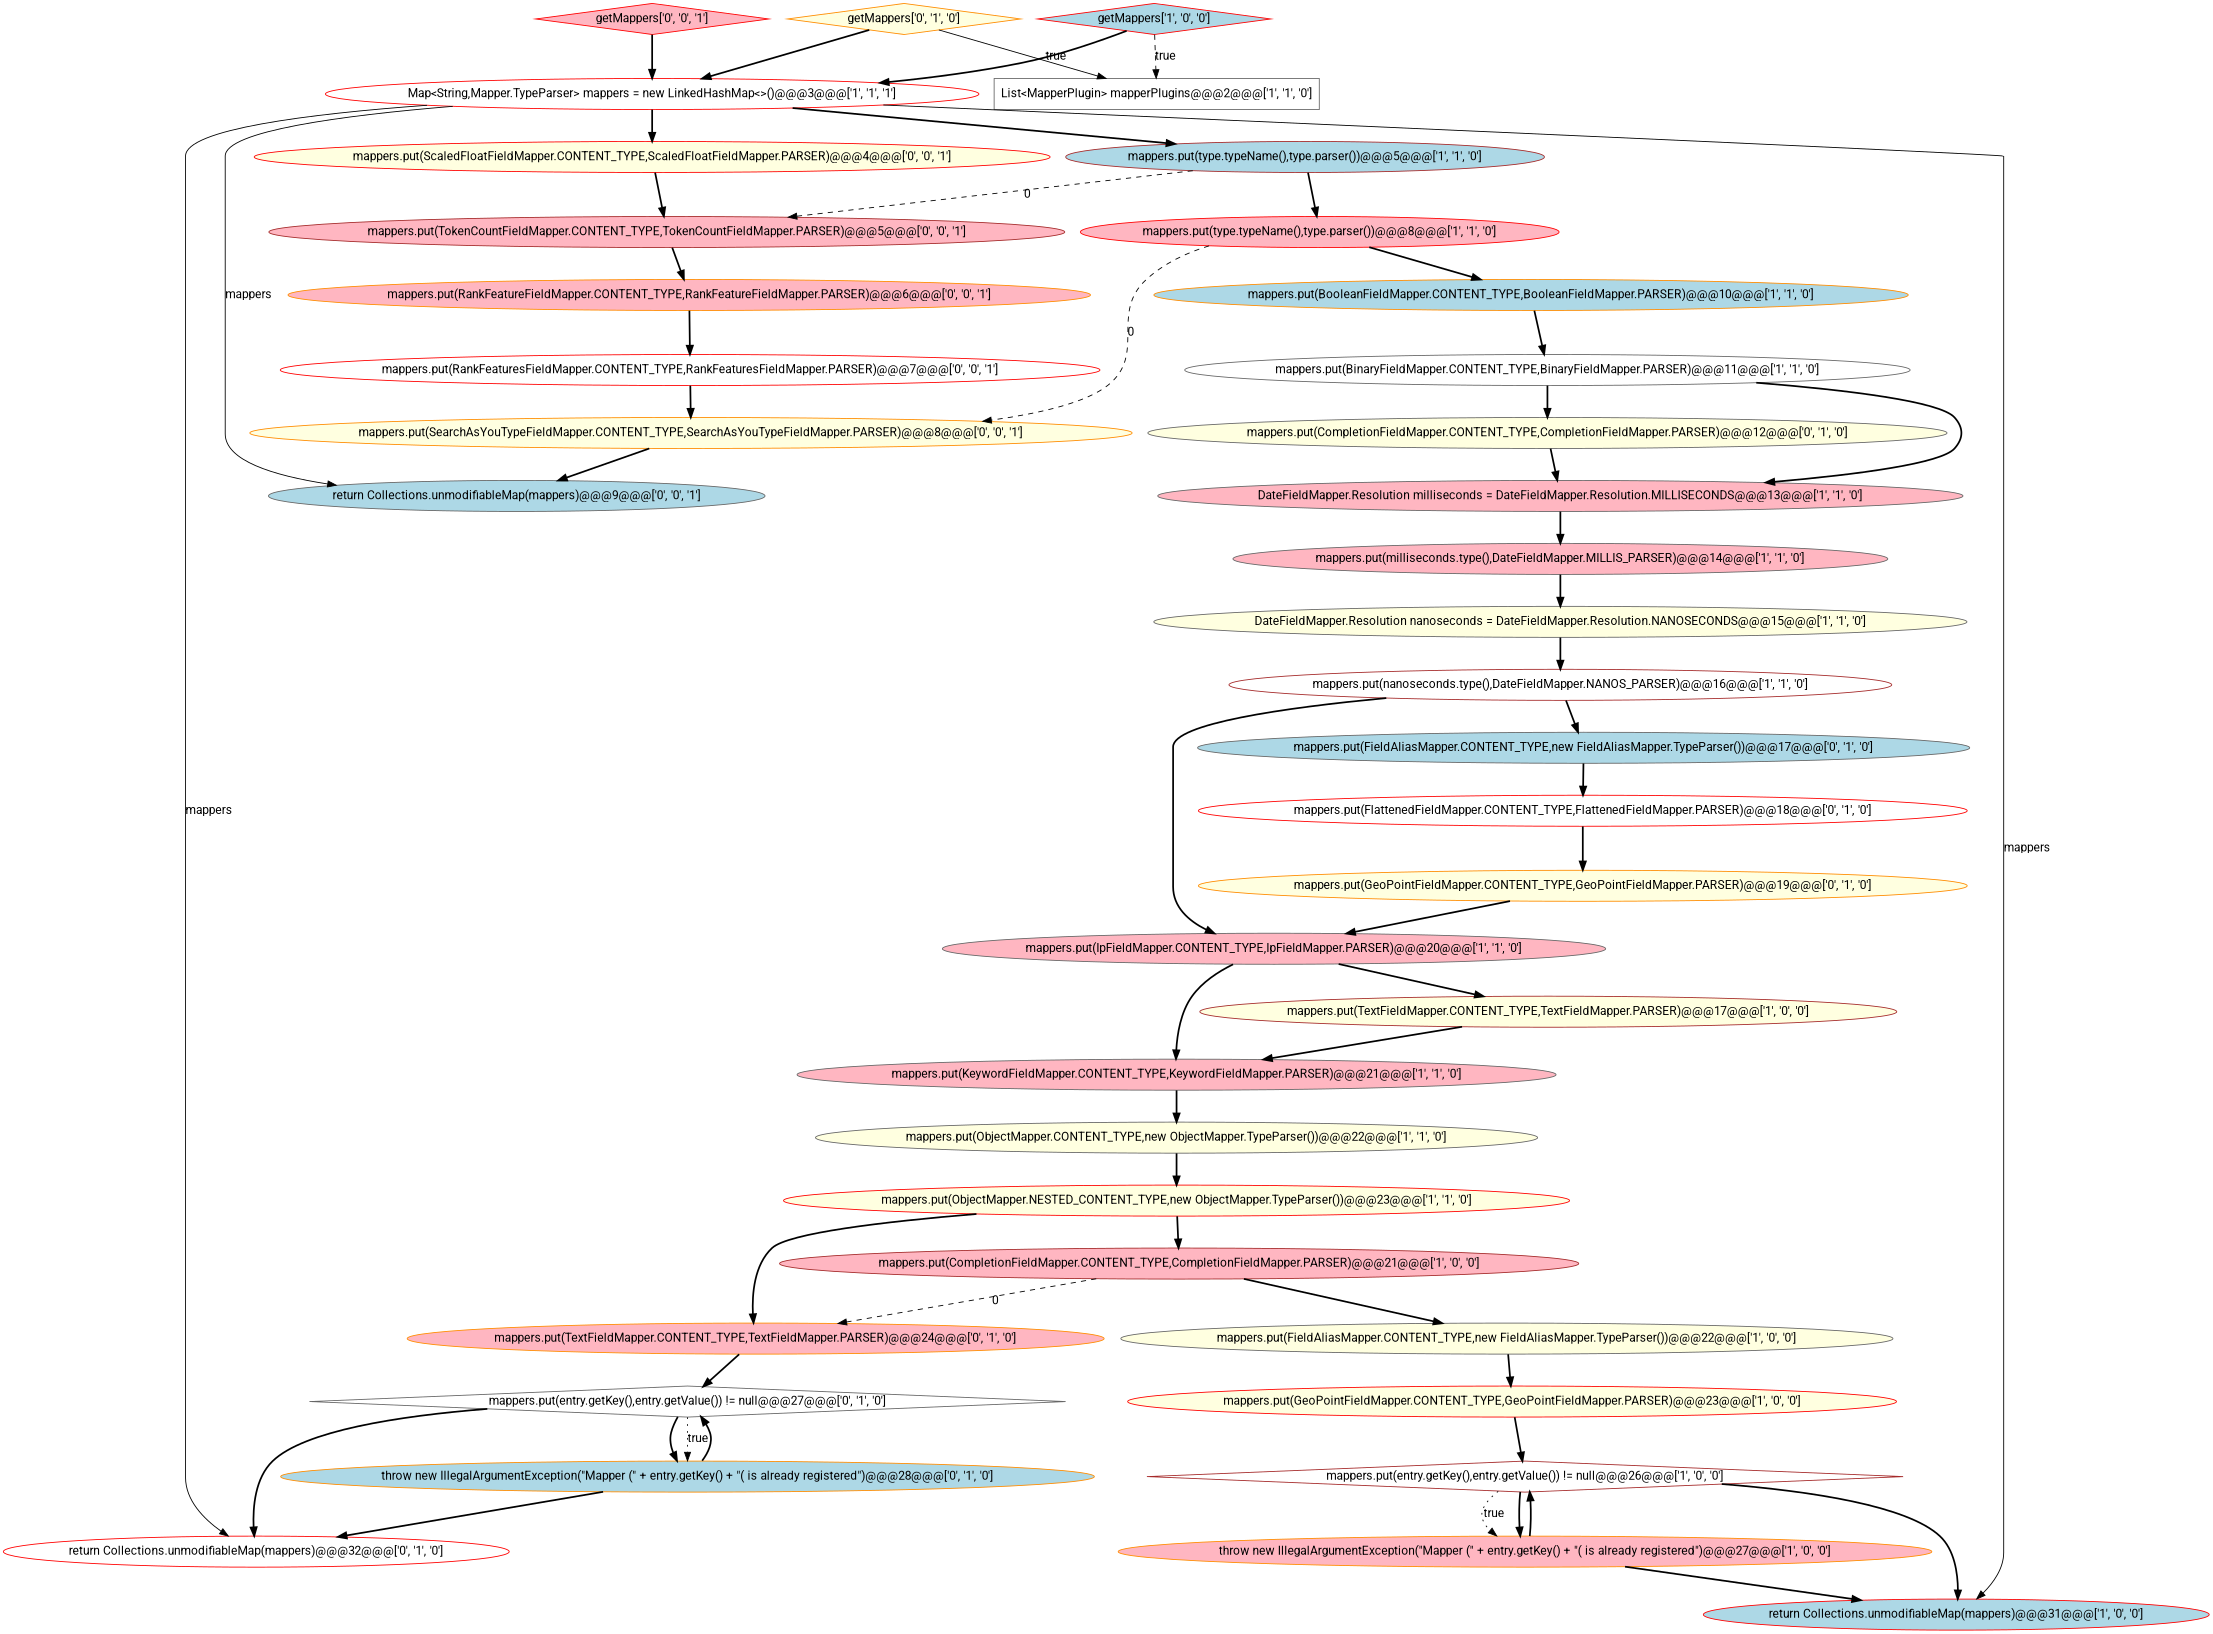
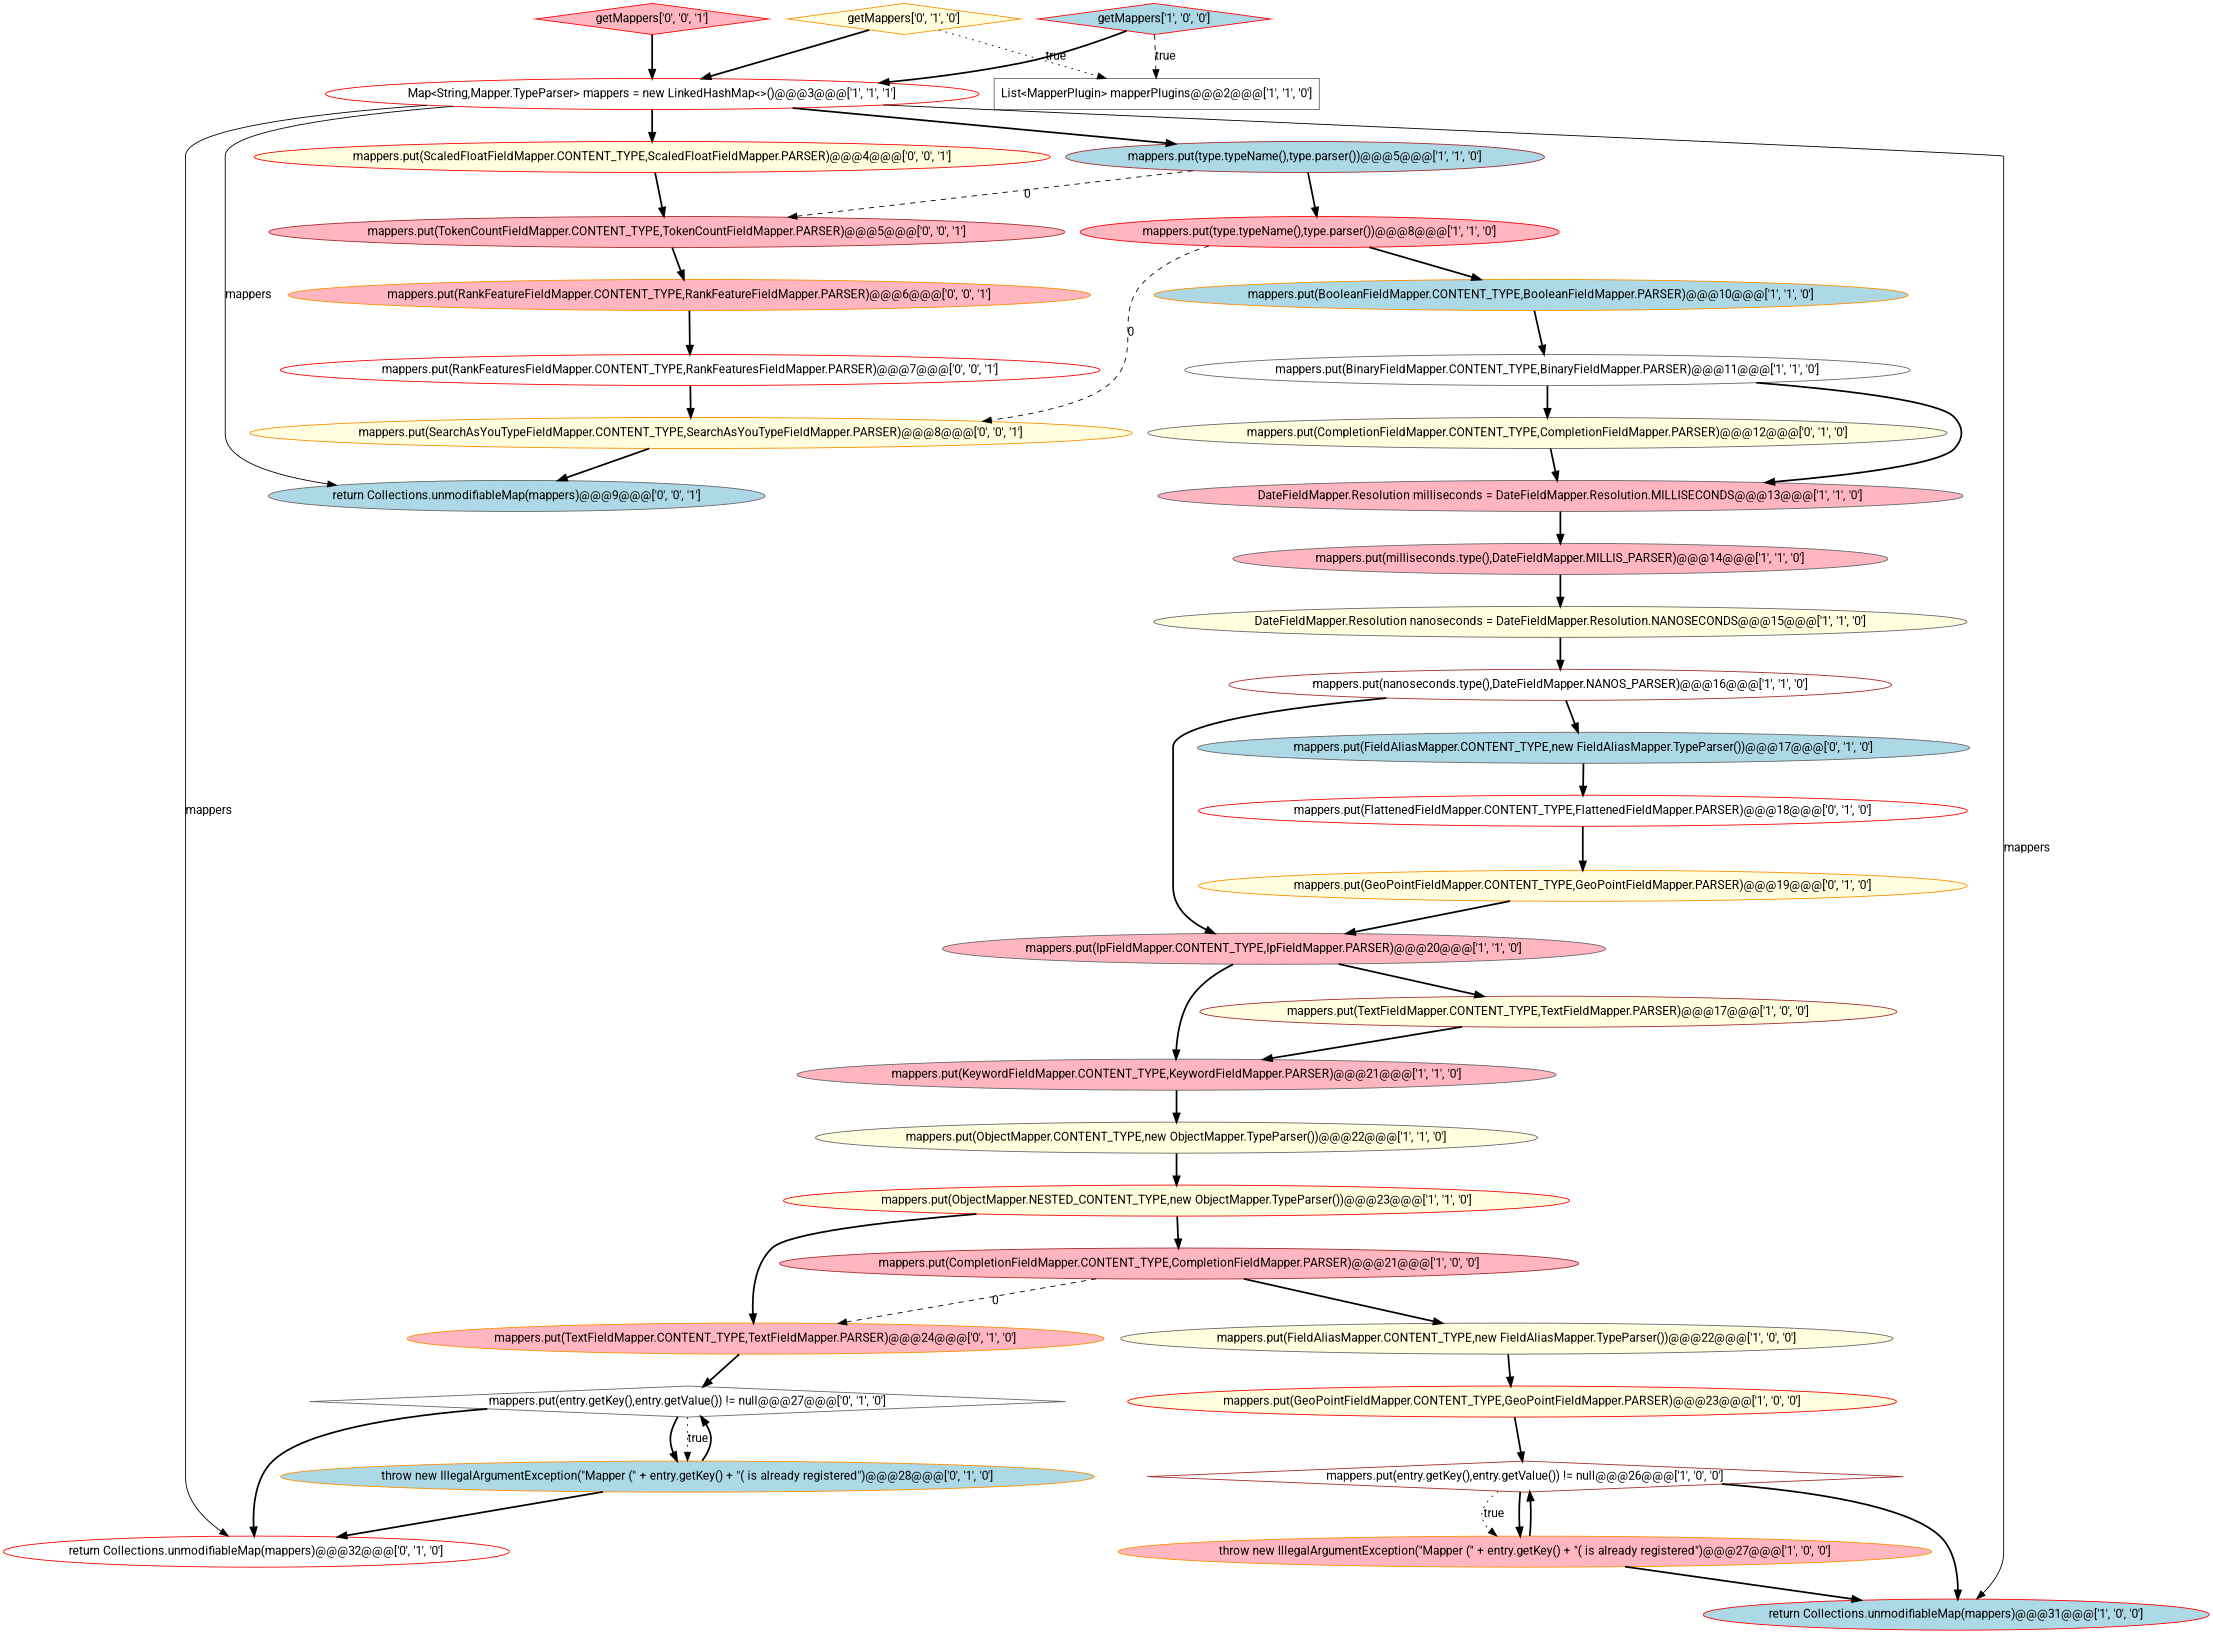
  digraph {
    fontname=Roboto
    node [color=gray40 fillcolor=lightpink fontname=Roboto shape=ellipse style=filled]
    edge [fontname=Roboto style=bold]
    n1 [color=brown fillcolor=lightblue label="mappers.put(type.typeName(),type.parser())@@@5@@@['1', '1', '0']"]
    n2 [color=red label="mappers.put(type.typeName(),type.parser())@@@8@@@['1', '1', '0']"]
    n3 [color=brown label="mappers.put(TokenCountFieldMapper.CONTENT_TYPE,TokenCountFieldMapper.PARSER)@@@5@@@['0', '0', '1']"]
    n4 [color=darkorange fillcolor=lightyellow label="mappers.put(SearchAsYouTypeFieldMapper.CONTENT_TYPE,SearchAsYouTypeFieldMapper.PARSER)@@@8@@@['0', '0', '1']"]
    n5 [color=darkorange fillcolor=lightblue label="mappers.put(BooleanFieldMapper.CONTENT_TYPE,BooleanFieldMapper.PARSER)@@@10@@@['1', '1', '0']"]
    n6 [color=darkorange label="mappers.put(RankFeatureFieldMapper.CONTENT_TYPE,RankFeatureFieldMapper.PARSER)@@@6@@@['0', '0', '1']"]
    n7 [color=darkorange label="throw new IllegalArgumentException(\"Mapper (\" + entry.getKey() + \"( is already registered\")@@@27@@@['1', '0', '0']"]
    n8 [color=brown fillcolor=white label="mappers.put(entry.getKey(),entry.getValue()) != null@@@26@@@['1', '0', '0']" shape=diamond]
    n9 [color=red fillcolor=lightblue label="return Collections.unmodifiableMap(mappers)@@@31@@@['1', '0', '0']"]
    n10 [fillcolor=white label="mappers.put(entry.getKey(),entry.getValue()) != null@@@27@@@['0', '1', '0']" shape=diamond]
    n11 [color=red fillcolor=white label="return Collections.unmodifiableMap(mappers)@@@32@@@['0', '1', '0']"]
    n12 [color=darkorange fillcolor=lightblue label="throw new IllegalArgumentException(\"Mapper (\" + entry.getKey() + \"( is already registered\")@@@28@@@['0', '1', '0']"]
    n13 [fillcolor=lightblue label="return Collections.unmodifiableMap(mappers)@@@9@@@['0', '0', '1']"]
    n14 [fillcolor=white label="mappers.put(BinaryFieldMapper.CONTENT_TYPE,BinaryFieldMapper.PARSER)@@@11@@@['1', '1', '0']"]
    n15 [fillcolor=lightyellow label="mappers.put(CompletionFieldMapper.CONTENT_TYPE,CompletionFieldMapper.PARSER)@@@12@@@['0', '1', '0']"]
    n16 [label="DateFieldMapper.Resolution milliseconds = DateFieldMapper.Resolution.MILLISECONDS@@@13@@@['1', '1', '0']"]
    n17 [label="mappers.put(milliseconds.type(),DateFieldMapper.MILLIS_PARSER)@@@14@@@['1', '1', '0']"]
    n18 [color=brown fillcolor=lightyellow label="mappers.put(TextFieldMapper.CONTENT_TYPE,TextFieldMapper.PARSER)@@@17@@@['1', '0', '0']"]
    n19 [label="mappers.put(KeywordFieldMapper.CONTENT_TYPE,KeywordFieldMapper.PARSER)@@@21@@@['1', '1', '0']"]
    n20 [fillcolor=lightyellow label="mappers.put(ObjectMapper.CONTENT_TYPE,new ObjectMapper.TypeParser())@@@22@@@['1', '1', '0']"]
    n21 [fillcolor=lightblue label="mappers.put(FieldAliasMapper.CONTENT_TYPE,new FieldAliasMapper.TypeParser())@@@17@@@['0', '1', '0']"]
    n22 [color=red fillcolor=white label="mappers.put(FlattenedFieldMapper.CONTENT_TYPE,FlattenedFieldMapper.PARSER)@@@18@@@['0', '1', '0']"]
    n23 [color=darkorange fillcolor=lightyellow label="mappers.put(GeoPointFieldMapper.CONTENT_TYPE,GeoPointFieldMapper.PARSER)@@@19@@@['0', '1', '0']"]
    n24 [label="mappers.put(IpFieldMapper.CONTENT_TYPE,IpFieldMapper.PARSER)@@@20@@@['1', '1', '0']"]
    n25 [fillcolor=lightyellow label="mappers.put(FieldAliasMapper.CONTENT_TYPE,new FieldAliasMapper.TypeParser())@@@22@@@['1', '0', '0']"]
    n26 [color=red fillcolor=lightyellow label="mappers.put(GeoPointFieldMapper.CONTENT_TYPE,GeoPointFieldMapper.PARSER)@@@23@@@['1', '0', '0']"]
    n27 [color=red fillcolor=lightyellow label="mappers.put(ObjectMapper.NESTED_CONTENT_TYPE,new ObjectMapper.TypeParser())@@@23@@@['1', '1', '0']"]
    n28 [color=brown fillcolor=white label="mappers.put(nanoseconds.type(),DateFieldMapper.NANOS_PARSER)@@@16@@@['1', '1', '0']"]
    n29 [color=brown label="mappers.put(CompletionFieldMapper.CONTENT_TYPE,CompletionFieldMapper.PARSER)@@@21@@@['1', '0', '0']"]
    n30 [color=darkorange label="mappers.put(TextFieldMapper.CONTENT_TYPE,TextFieldMapper.PARSER)@@@24@@@['0', '1', '0']"]
    n31 [color=red fillcolor=lightblue label="getMappers['1', '0', '0']" shape=diamond]
    n32 [color=red fillcolor=white label="Map<String,Mapper.TypeParser> mappers = new LinkedHashMap<>()@@@3@@@['1', '1', '1']"]
    n33 [fillcolor=white label="List<MapperPlugin> mapperPlugins@@@2@@@['1', '1', '0']" shape=box]
    n34 [color=red fillcolor=lightyellow label="mappers.put(ScaledFloatFieldMapper.CONTENT_TYPE,ScaledFloatFieldMapper.PARSER)@@@4@@@['0', '0', '1']"]
    n35 [color=darkorange fillcolor=lightyellow label="getMappers['0', '1', '0']" shape=diamond]
    n36 [color=red fillcolor=white label="mappers.put(RankFeaturesFieldMapper.CONTENT_TYPE,RankFeaturesFieldMapper.PARSER)@@@7@@@['0', '0', '1']"]
    n37 [color=red label="getMappers['0', '0', '1']" shape=diamond]
    n38 [fillcolor=lightyellow label="DateFieldMapper.Resolution nanoseconds = DateFieldMapper.Resolution.NANOSECONDS@@@15@@@['1', '1', '0']"]
    n1 -> n2
    n1 -> n3 [label=0 style=dashed]
    n2 -> n4 [label=0 style=dashed]
    n2 -> n5
    n3 -> n6
    n4 -> n13
    n5 -> n14
    n6 -> n36
    n7 -> n8
    n7 -> n9
    n8 -> n7 [label=true style=dotted]
    n8 -> n7
    n8 -> n9
    n10 -> n11
    n10 -> n12
    n10 -> n12 [label=true style=dotted]
    n12 -> n10
    n12 -> n11
    n14 -> n15
    n14 -> n16
    n15 -> n16
    n16 -> n17
    n17 -> n38
    n18 -> n19
    n19 -> n20
    n20 -> n27
    n21 -> n22
    n22 -> n23
    n23 -> n24
    n24 -> n18
    n24 -> n19
    n25 -> n26
    n26 -> n8
    n27 -> n29
    n27 -> n30
    n28 -> n21
    n28 -> n24
    n29 -> n25
    n29 -> n30 [label=0 style=dashed]
    n30 -> n10
    n31 -> n32
    n31 -> n33 [label=true style=dashed]
    n32 -> n1
    n32 -> n9 [label=mappers style=solid]
    n32 -> n11 [label=mappers style=solid]
    n32 -> n13 [label=mappers style=solid]
    n32 -> n34
    n34 -> n3
    n35 -> n32
-   n35 -> n33 [label=true style=solid]
+   n35 -> n33 [label=true style=dotted]
    n36 -> n4
    n37 -> n32
    n38 -> n28
  }
